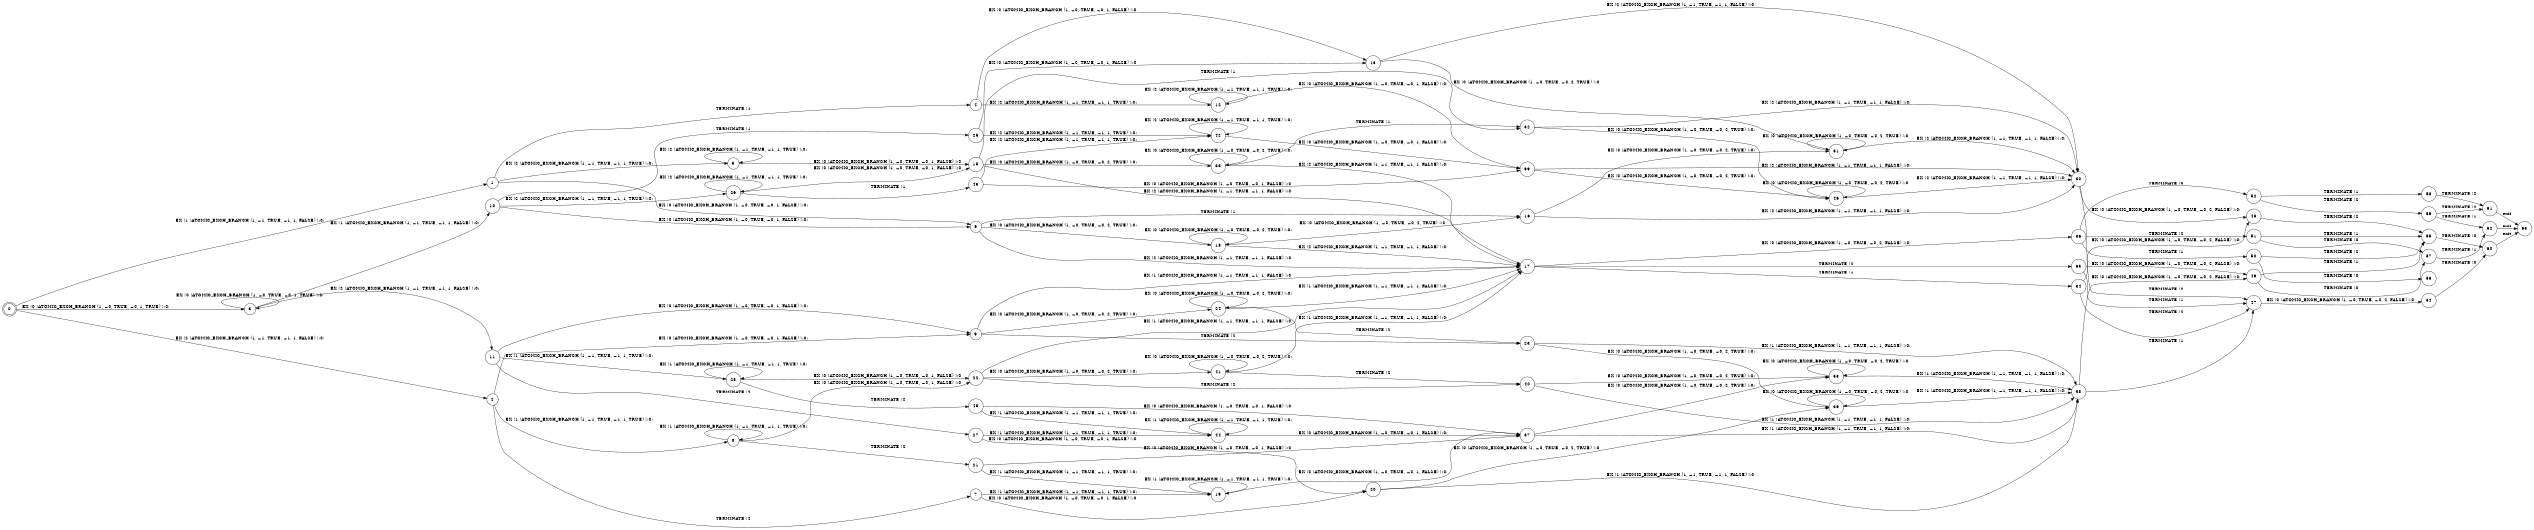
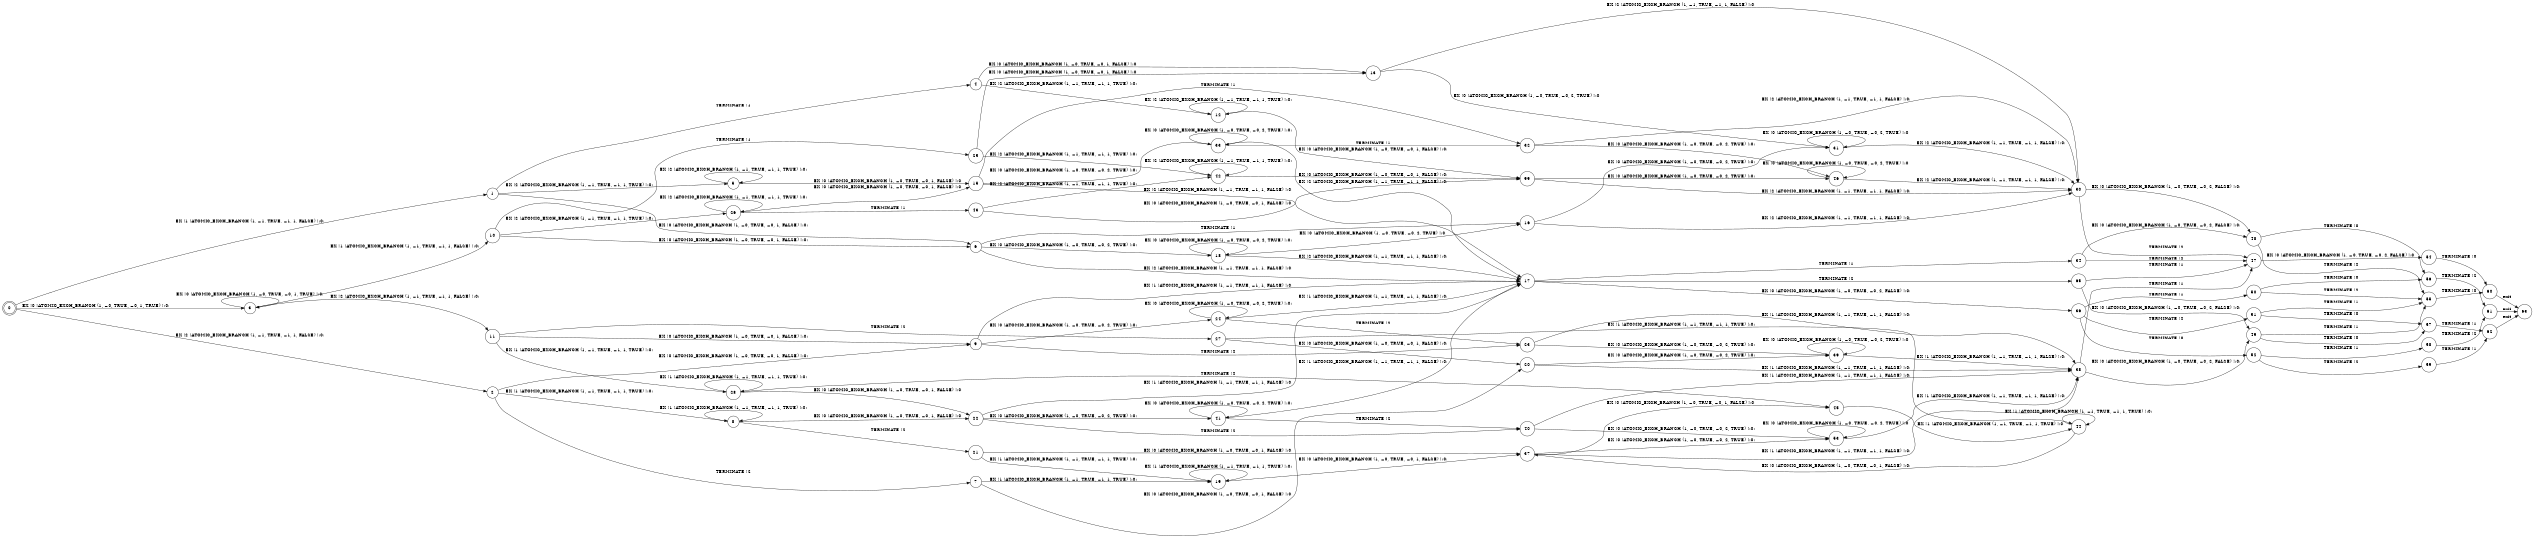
  digraph {
    rankdir=LR
    node [shape=circle]
    0 [peripheries=2]
    1
    2
    3
    4
    5
    6
    7
    8
    9
    10
    11
    12
    13
    15
    16
    17
    18
    19
    20
    21
    22
    23
    24
    25
    26
    27
    28
    n29 [label=99]
    30
    31
    32
    33
    34
    n35 [label=65]
    36
    37
    38
    39
    40
    41
    42
    43
    44
    45
    46
    47
    48
    49
    50
    51
    52
    53
    54
    55
    56
    57
    58
    59
    60
    61
    62
    63
    0 -> 1 [label="EX !1 !ATOMIC_EXCH_BRANCH (1, +1, TRUE, +1, 1, FALSE) !:0:"]
    0 -> 2 [label="EX !2 !ATOMIC_EXCH_BRANCH (1, +1, TRUE, +1, 1, FALSE) !:0:"]
    0 -> 3 [label="EX !0 !ATOMIC_EXCH_BRANCH (1, +0, TRUE, +0, 1, TRUE) !:0:"]
    1 -> 4 [label="TERMINATE !1"]
    1 -> 5 [label="EX !2 !ATOMIC_EXCH_BRANCH (1, +1, TRUE, +1, 1, TRUE) !:0:"]
    1 -> 6 [label="EX !0 !ATOMIC_EXCH_BRANCH (1, +0, TRUE, +0, 1, FALSE) !:0:"]
    2 -> 7 [label="TERMINATE !2"]
    2 -> 8 [label="EX !1 !ATOMIC_EXCH_BRANCH (1, +1, TRUE, +1, 1, TRUE) !:0:"]
    2 -> 9 [label="EX !0 !ATOMIC_EXCH_BRANCH (1, +0, TRUE, +0, 1, FALSE) !:0:"]
    3 -> 3 [label="EX !0 !ATOMIC_EXCH_BRANCH (1, +0, TRUE, +0, 1, TRUE) !:0:"]
    3 -> 10 [label="EX !1 !ATOMIC_EXCH_BRANCH (1, +1, TRUE, +1, 1, FALSE) !:0:"]
    3 -> 11 [label="EX !2 !ATOMIC_EXCH_BRANCH (1, +1, TRUE, +1, 1, FALSE) !:0:"]
    4 -> 12 [label="EX !2 !ATOMIC_EXCH_BRANCH (1, +1, TRUE, +1, 1, TRUE) !:0:"]
    4 -> 13 [label="EX !0 !ATOMIC_EXCH_BRANCH (1, +0, TRUE, +0, 1, FALSE) !:0:"]
    5 -> 5 [label="EX !2 !ATOMIC_EXCH_BRANCH (1, +1, TRUE, +1, 1, TRUE) !:0:"]
    5 -> 15 [label="EX !0 !ATOMIC_EXCH_BRANCH (1, +0, TRUE, +0, 1, FALSE) !:0:"]
    6 -> 16 [label="TERMINATE !1"]
    6 -> 17 [label="EX !2 !ATOMIC_EXCH_BRANCH (1, +1, TRUE, +1, 1, FALSE) !:0:"]
    6 -> 18 [label="EX !0 !ATOMIC_EXCH_BRANCH (1, +0, TRUE, +0, 2, TRUE) !:0:"]
    7 -> 19 [label="EX !1 !ATOMIC_EXCH_BRANCH (1, +1, TRUE, +1, 1, TRUE) !:0:"]
    7 -> 20 [label="EX !0 !ATOMIC_EXCH_BRANCH (1, +0, TRUE, +0, 1, FALSE) !:0:"]
    8 -> 8 [label="EX !1 !ATOMIC_EXCH_BRANCH (1, +1, TRUE, +1, 1, TRUE) !:0:"]
    8 -> 21 [label="TERMINATE !2"]
    8 -> 22 [label="EX !0 !ATOMIC_EXCH_BRANCH (1, +0, TRUE, +0, 1, FALSE) !:0:"]
    9 -> 17 [label="EX !1 !ATOMIC_EXCH_BRANCH (1, +1, TRUE, +1, 1, FALSE) !:0:"]
    9 -> 23 [label="TERMINATE !2"]
    9 -> 24 [label="EX !0 !ATOMIC_EXCH_BRANCH (1, +0, TRUE, +0, 2, TRUE) !:0:"]
    10 -> 6 [label="EX !0 !ATOMIC_EXCH_BRANCH (1, +0, TRUE, +0, 1, FALSE) !:0:"]
    10 -> 25 [label="TERMINATE !1"]
    10 -> 26 [label="EX !2 !ATOMIC_EXCH_BRANCH (1, +1, TRUE, +1, 1, TRUE) !:0:"]
    11 -> 9 [label="EX !0 !ATOMIC_EXCH_BRANCH (1, +0, TRUE, +0, 1, FALSE) !:0:"]
    11 -> 27 [label="TERMINATE !2"]
    11 -> 28 [label="EX !1 !ATOMIC_EXCH_BRANCH (1, +1, TRUE, +1, 1, TRUE) !:0:"]
    12 -> 12 [label="EX !2 !ATOMIC_EXCH_BRANCH (1, +1, TRUE, +1, 1, TRUE) !:0:"]
    12 -> n29 [label="EX !0 !ATOMIC_EXCH_BRANCH (1, +0, TRUE, +0, 1, FALSE) !:0:"]
    13 -> 30 [label="EX !2 !ATOMIC_EXCH_BRANCH (1, +1, TRUE, +1, 1, FALSE) !:0:"]
    13 -> 31 [label="EX !0 !ATOMIC_EXCH_BRANCH (1, +0, TRUE, +0, 2, TRUE) !:0:"]
    15 -> 17 [label="EX !2 !ATOMIC_EXCH_BRANCH (1, +1, TRUE, +1, 1, FALSE) !:0:"]
    15 -> 32 [label="TERMINATE !1"]
    15 -> 33 [label="EX !0 !ATOMIC_EXCH_BRANCH (1, +0, TRUE, +0, 2, TRUE) !:0:"]
    16 -> 30 [label="EX !2 !ATOMIC_EXCH_BRANCH (1, +1, TRUE, +1, 1, FALSE) !:0:"]
    16 -> 31 [label="EX !0 !ATOMIC_EXCH_BRANCH (1, +0, TRUE, +0, 2, TRUE) !:0:"]
    17 -> 34 [label="TERMINATE !1"]
    17 -> n35 [label="TERMINATE !2"]
    17 -> 36 [label="EX !0 !ATOMIC_EXCH_BRANCH (1, +0, TRUE, +0, 2, FALSE) !:0:"]
    18 -> 16 [label="EX !0 !ATOMIC_EXCH_BRANCH (1, +0, TRUE, +0, 2, TRUE) !:0:"]
    18 -> 17 [label="EX !2 !ATOMIC_EXCH_BRANCH (1, +1, TRUE, +1, 1, FALSE) !:0:"]
    18 -> 18 [label="EX !0 !ATOMIC_EXCH_BRANCH (1, +0, TRUE, +0, 2, TRUE) !:0:"]
    19 -> 19 [label="EX !1 !ATOMIC_EXCH_BRANCH (1, +1, TRUE, +1, 1, TRUE) !:0:"]
    19 -> 37 [label="EX !0 !ATOMIC_EXCH_BRANCH (1, +0, TRUE, +0, 1, FALSE) !:0:"]
    20 -> 38 [label="EX !1 !ATOMIC_EXCH_BRANCH (1, +1, TRUE, +1, 1, FALSE) !:0:"]
    20 -> 39 [label="EX !0 !ATOMIC_EXCH_BRANCH (1, +0, TRUE, +0, 2, TRUE) !:0:"]
    21 -> 19 [label="EX !1 !ATOMIC_EXCH_BRANCH (1, +1, TRUE, +1, 1, TRUE) !:0:"]
    21 -> 37 [label="EX !0 !ATOMIC_EXCH_BRANCH (1, +0, TRUE, +0, 1, FALSE) !:0:"]
    22 -> 17 [label="EX !1 !ATOMIC_EXCH_BRANCH (1, +1, TRUE, +1, 1, FALSE) !:0:"]
    22 -> 40 [label="TERMINATE !2"]
    22 -> 41 [label="EX !0 !ATOMIC_EXCH_BRANCH (1, +0, TRUE, +0, 2, TRUE) !:0:"]
    23 -> 38 [label="EX !1 !ATOMIC_EXCH_BRANCH (1, +1, TRUE, +1, 1, FALSE) !:0:"]
    23 -> 39 [label="EX !0 !ATOMIC_EXCH_BRANCH (1, +0, TRUE, +0, 2, TRUE) !:0:"]
    24 -> 17 [label="EX !1 !ATOMIC_EXCH_BRANCH (1, +1, TRUE, +1, 1, FALSE) !:0:"]
    24 -> 23 [label="TERMINATE !2"]
    24 -> 24 [label="EX !0 !ATOMIC_EXCH_BRANCH (1, +0, TRUE, +0, 2, TRUE) !:0:"]
    25 -> 13 [label="EX !0 !ATOMIC_EXCH_BRANCH (1, +0, TRUE, +0, 1, FALSE) !:0:"]
    25 -> 42 [label="EX !2 !ATOMIC_EXCH_BRANCH (1, +1, TRUE, +1, 1, TRUE) !:0:"]
    26 -> 15 [label="EX !0 !ATOMIC_EXCH_BRANCH (1, +0, TRUE, +0, 1, FALSE) !:0:"]
    26 -> 26 [label="EX !2 !ATOMIC_EXCH_BRANCH (1, +1, TRUE, +1, 1, TRUE) !:0:"]
    26 -> 43 [label="TERMINATE !1"]
    27 -> 20 [label="EX !0 !ATOMIC_EXCH_BRANCH (1, +0, TRUE, +0, 1, FALSE) !:0:"]
    27 -> 44 [label="EX !1 !ATOMIC_EXCH_BRANCH (1, +1, TRUE, +1, 1, TRUE) !:0:"]
    28 -> 22 [label="EX !0 !ATOMIC_EXCH_BRANCH (1, +0, TRUE, +0, 1, FALSE) !:0:"]
    28 -> 28 [label="EX !1 !ATOMIC_EXCH_BRANCH (1, +1, TRUE, +1, 1, TRUE) !:0:"]
    28 -> 45 [label="TERMINATE !2"]
    n29 -> 30 [label="EX !2 !ATOMIC_EXCH_BRANCH (1, +1, TRUE, +1, 1, FALSE) !:0:"]
    n29 -> 46 [label="EX !0 !ATOMIC_EXCH_BRANCH (1, +0, TRUE, +0, 2, TRUE) !:0:"]
    30 -> 47 [label="TERMINATE !2"]
    30 -> 48 [label="EX !0 !ATOMIC_EXCH_BRANCH (1, +0, TRUE, +0, 2, FALSE) !:0:"]
    31 -> 30 [label="EX !2 !ATOMIC_EXCH_BRANCH (1, +1, TRUE, +1, 1, FALSE) !:0:"]
    31 -> 31 [label="EX !0 !ATOMIC_EXCH_BRANCH (1, +0, TRUE, +0, 2, TRUE) !:0:"]
    32 -> 30 [label="EX !2 !ATOMIC_EXCH_BRANCH (1, +1, TRUE, +1, 1, FALSE) !:0:"]
    32 -> 46 [label="EX !0 !ATOMIC_EXCH_BRANCH (1, +0, TRUE, +0, 2, TRUE) !:0:"]
    33 -> 17 [label="EX !2 !ATOMIC_EXCH_BRANCH (1, +1, TRUE, +1, 1, FALSE) !:0:"]
    33 -> 32 [label="TERMINATE !1"]
    33 -> 33 [label="EX !0 !ATOMIC_EXCH_BRANCH (1, +0, TRUE, +0, 2, TRUE) !:0:"]
    34 -> 47 [label="TERMINATE !2"]
    34 -> 48 [label="EX !0 !ATOMIC_EXCH_BRANCH (1, +0, TRUE, +0, 2, FALSE) !:0:"]
    n35 -> 47 [label="TERMINATE !1"]
    n35 -> 49 [label="EX !0 !ATOMIC_EXCH_BRANCH (1, +0, TRUE, +0, 2, FALSE) !:0:"]
    36 -> 50 [label="TERMINATE !1"]
    36 -> 51 [label="TERMINATE !2"]
    36 -> 52 [label="TERMINATE !0"]
    37 -> 38 [label="EX !1 !ATOMIC_EXCH_BRANCH (1, +1, TRUE, +1, 1, FALSE) !:0:"]
    37 -> 53 [label="EX !0 !ATOMIC_EXCH_BRANCH (1, +0, TRUE, +0, 2, TRUE) !:0:"]
    38 -> 47 [label="TERMINATE !1"]
    38 -> 49 [label="EX !0 !ATOMIC_EXCH_BRANCH (1, +0, TRUE, +0, 2, FALSE) !:0:"]
    39 -> 38 [label="EX !1 !ATOMIC_EXCH_BRANCH (1, +1, TRUE, +1, 1, FALSE) !:0:"]
    39 -> 39 [label="EX !0 !ATOMIC_EXCH_BRANCH (1, +0, TRUE, +0, 2, TRUE) !:0:"]
    40 -> 38 [label="EX !1 !ATOMIC_EXCH_BRANCH (1, +1, TRUE, +1, 1, FALSE) !:0:"]
    40 -> 53 [label="EX !0 !ATOMIC_EXCH_BRANCH (1, +0, TRUE, +0, 2, TRUE) !:0:"]
    41 -> 17 [label="EX !1 !ATOMIC_EXCH_BRANCH (1, +1, TRUE, +1, 1, FALSE) !:0:"]
    41 -> 40 [label="TERMINATE !2"]
    41 -> 41 [label="EX !0 !ATOMIC_EXCH_BRANCH (1, +0, TRUE, +0, 2, TRUE) !:0:"]
    42 -> n29 [label="EX !0 !ATOMIC_EXCH_BRANCH (1, +0, TRUE, +0, 1, FALSE) !:0:"]
    42 -> 42 [label="EX !2 !ATOMIC_EXCH_BRANCH (1, +1, TRUE, +1, 1, TRUE) !:0:"]
    43 -> n29 [label="EX !0 !ATOMIC_EXCH_BRANCH (1, +0, TRUE, +0, 1, FALSE) !:0:"]
    43 -> 42 [label="EX !2 !ATOMIC_EXCH_BRANCH (1, +1, TRUE, +1, 1, TRUE) !:0:"]
    44 -> 37 [label="EX !0 !ATOMIC_EXCH_BRANCH (1, +0, TRUE, +0, 1, FALSE) !:0:"]
    44 -> 44 [label="EX !1 !ATOMIC_EXCH_BRANCH (1, +1, TRUE, +1, 1, TRUE) !:0:"]
-   45 -> 37 [label="EX !0 !ATOMIC_EXCH_BRANCH (1, +0, TRUE, +0, 1, FALSE) !:0:"]
+   37 -> 45 [label="EX !0 !ATOMIC_EXCH_BRANCH (1, +0, TRUE, +0, 1, FALSE) !:0:"]
    45 -> 44 [label="EX !1 !ATOMIC_EXCH_BRANCH (1, +1, TRUE, +1, 1, TRUE) !:0:"]
    46 -> 30 [label="EX !2 !ATOMIC_EXCH_BRANCH (1, +1, TRUE, +1, 1, FALSE) !:0:"]
    46 -> 46 [label="EX !0 !ATOMIC_EXCH_BRANCH (1, +0, TRUE, +0, 2, TRUE) !:0:"]
    47 -> 54 [label="EX !0 !ATOMIC_EXCH_BRANCH (1, +0, TRUE, +0, 2, FALSE) !:0:"]
    48 -> 55 [label="TERMINATE !2"]
+   48 -> 56 [label="TERMINATE !0"]
    49 -> 55 [label="TERMINATE !1"]
    49 -> 57 [label="TERMINATE !0"]
    50 -> 55 [label="TERMINATE !2"]
    50 -> 56 [label="TERMINATE !0"]
    51 -> 55 [label="TERMINATE !1"]
    51 -> 57 [label="TERMINATE !0"]
    52 -> 58 [label="TERMINATE !1"]
    52 -> 59 [label="TERMINATE !2"]
    53 -> 38 [label="EX !1 !ATOMIC_EXCH_BRANCH (1, +1, TRUE, +1, 1, FALSE) !:0:"]
    53 -> 53 [label="EX !0 !ATOMIC_EXCH_BRANCH (1, +0, TRUE, +0, 2, TRUE) !:0:"]
    54 -> 60 [label="TERMINATE !0"]
    55 -> 60 [label="TERMINATE !0"]
-   59 -> 61 [label="TERMINATE !2"]
+   56 -> 61 [label="TERMINATE !2"]
    57 -> 62 [label="TERMINATE !1"]
    58 -> 61 [label="TERMINATE !2"]
    59 -> 62 [label="TERMINATE !1"]
    60 -> 63 [label=exit]
    61 -> 63 [label=exit]
    62 -> 63 [label=exit]
  }
